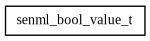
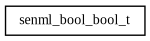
  digraph {
    rankdir=TB
    fontname="Liberation Serif"
-   n1 [color=black fillcolor=white fontname="Liberation Serif" fontsize=10 height=0.2 label=senml_bool_value_t shape=record style=filled width=0.4]
+   n1 [color=black fillcolor=white fontname="Liberation Serif" fontsize=10 height=0.2 label=senml_bool_bool_t shape=record style=filled width=0.4]
  }
